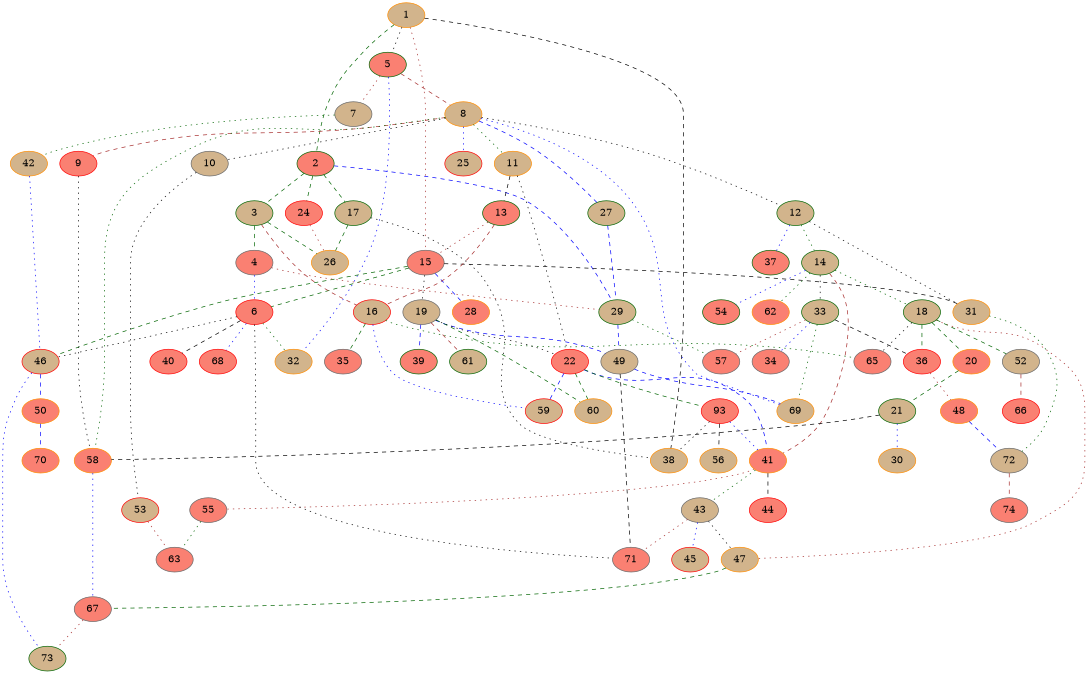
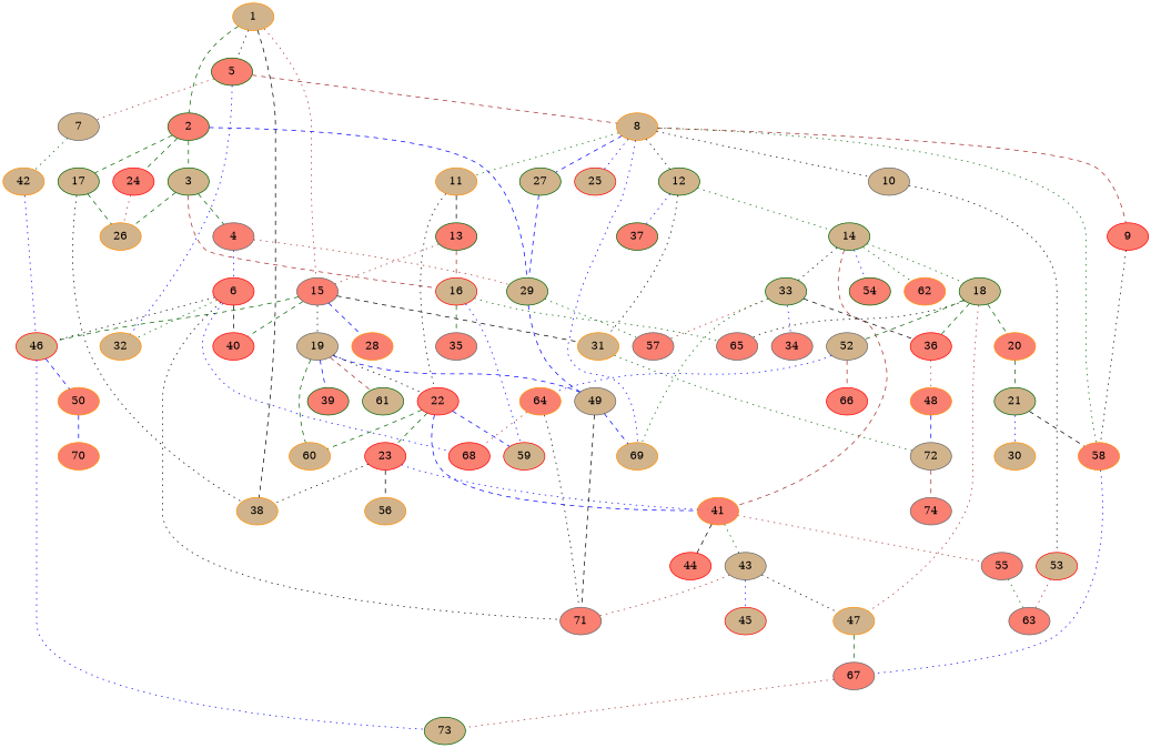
  graph {
    node [color=darkorange fillcolor=tan style=filled]
    edge [color=darkgreen style=dotted]
    2 [color=darkgreen fillcolor=salmon]
    1
    5 [color=darkgreen fillcolor=salmon]
    38
    15 [color=gray40 fillcolor=salmon]
    3 [color=darkgreen]
    17 [color=darkgreen]
    24 [color=red fillcolor=salmon]
    29 [color=darkgreen]
    7 [color=gray40]
    8
    32
    13 [color=darkgreen fillcolor=salmon]
    16 [color=red]
    4 [color=gray40 fillcolor=salmon]
    26
    49 [color=gray40]
    57 [color=gray40 fillcolor=salmon]
    6 [color=red fillcolor=salmon]
    35 [color=gray40 fillcolor=salmon]
    59 [color=red]
    65 [color=gray40 fillcolor=salmon]
    40 [color=red fillcolor=salmon]
    46 [color=red]
    68 [color=red fillcolor=salmon]
    71 [color=gray40 fillcolor=salmon]
    42
    9 [color=red fillcolor=salmon]
    10 [color=gray40]
    11
    12 [color=darkgreen]
    25 [color=red]
    27 [color=darkgreen]
    58 [fillcolor=salmon]
    69
    50 [fillcolor=salmon]
    73 [color=darkgreen]
    53 [color=red]
    22 [color=red fillcolor=salmon]
    14 [color=darkgreen]
    31
    37 [color=darkgreen fillcolor=salmon]
    67 [color=gray40 fillcolor=salmon]
    63 [color=gray40 fillcolor=salmon]
    41 [fillcolor=salmon]
    60
-   23 [color=red fillcolor=salmon label=93]
+   23 [color=red fillcolor=salmon]
    18 [color=darkgreen]
    33 [color=darkgreen]
    54 [color=darkgreen fillcolor=salmon]
    62 [fillcolor=salmon]
    72 [color=gray40]
    19 [color=gray40]
    28 [fillcolor=salmon]
    20 [fillcolor=salmon]
    36 [color=red fillcolor=salmon]
    47
    52 [color=gray40]
    34 [color=gray40 fillcolor=salmon]
    43 [color=gray40]
    44 [color=red fillcolor=salmon]
    55 [color=gray40 fillcolor=salmon]
    39 [color=darkgreen fillcolor=salmon]
    61 [color=darkgreen]
    21 [color=darkgreen]
    48 [fillcolor=salmon]
+   64 [fillcolor=salmon]
    66 [color=red fillcolor=salmon]
    30
    56
    74 [color=gray40 fillcolor=salmon]
    45 [color=red]
    70 [fillcolor=salmon]
    2 -- 3 [style=dashed]
    2 -- 17 [style=dashed]
    2 -- 24 [style=dashed]
    2 -- 29 [color=blue style=dashed]
    1 -- 2 [style=dashed]
    1 -- 5 [color=black]
    1 -- 38 [color=black style=dashed]
    1 -- 15 [color=brown]
    5 -- 7 [color=brown]
    5 -- 8 [color=brown style=dashed]
    5 -- 32 [color=blue]
-   15 -- 6 [style=dashed]
+   15 -- 40 [style=dashed]
    15 -- 46 [style=dashed]
    15 -- 31 [color=black style=dashed]
    15 -- 19 [color=black]
    15 -- 28 [color=blue style=dashed]
    3 -- 16 [color=brown style=dashed]
    3 -- 4 [style=dashed]
    3 -- 26 [style=dashed]
    17 -- 38 [color=black]
    17 -- 26 [style=dashed]
    24 -- 26 [color=brown]
    29 -- 49 [color=blue style=dashed]
    29 -- 57
    7 -- 42
    8 -- 9 [color=brown style=dashed]
    8 -- 10 [color=black]
    8 -- 11
    8 -- 12 [color=black]
    8 -- 25 [color=blue]
    8 -- 27 [color=blue style=dashed]
    8 -- 58
    8 -- 69 [color=blue]
    13 -- 15 [color=brown]
    13 -- 16 [color=brown style=dashed]
    16 -- 35 [style=dashed]
    16 -- 59 [color=blue]
    16 -- 65
    4 -- 29 [color=brown]
    4 -- 6 [color=blue]
    49 -- 71 [color=black style=dashed]
    49 -- 69 [color=blue style=dashed]
    6 -- 32
    6 -- 40 [color=black style=dashed]
    6 -- 46 [color=black]
    6 -- 68 [color=blue]
    6 -- 71 [color=black]
    46 -- 50 [color=blue style=dashed]
    46 -- 73 [color=blue]
    42 -- 46 [color=blue]
    9 -- 58 [color=black]
    10 -- 53 [color=black]
    11 -- 13 [color=black style=dashed]
    11 -- 22 [color=black]
    12 -- 14
    12 -- 31 [color=black]
    12 -- 37 [color=blue]
    27 -- 29 [color=blue style=dashed]
    58 -- 67 [color=blue]
    50 -- 70 [color=blue style=dashed]
    53 -- 63 [color=brown]
    22 -- 59 [color=blue style=dashed]
    22 -- 41 [color=blue style=dashed]
    22 -- 60 [style=dashed]
    22 -- 23 [style=dashed]
    14 -- 41 [color=brown style=dashed]
    14 -- 18
    14 -- 33 [color=black]
    14 -- 54 [color=blue]
    14 -- 62
    31 -- 72
    67 -- 73 [color=brown]
    41 -- 43
    41 -- 44 [color=black style=dashed]
    41 -- 55 [color=brown]
    23 -- 38 [color=black]
    23 -- 41 [color=blue]
    23 -- 56 [color=black style=dashed]
    18 -- 65 [color=black]
    18 -- 20 [style=dashed]
    18 -- 36 [style=dashed]
    18 -- 47 [color=brown]
    18 -- 52 [style=dashed]
    33 -- 57 [color=brown]
    33 -- 69
    33 -- 36 [color=black style=dashed]
    33 -- 34 [color=blue]
    72 -- 74 [color=brown style=dashed]
    19 -- 49 [color=blue style=dashed]
    19 -- 22 [color=black]
    19 -- 60 [style=dashed]
    19 -- 39 [color=blue style=dashed]
    19 -- 61 [color=brown style=dashed]
    20 -- 21 [style=dashed]
    36 -- 48 [color=brown]
    47 -- 67 [style=dashed]
+   52 -- 64 [color=blue]
    52 -- 66 [color=brown style=dashed]
    43 -- 71 [color=brown]
    43 -- 47 [color=black]
    43 -- 45 [color=blue]
    55 -- 63
    21 -- 58 [color=black style=dashed]
    21 -- 30 [color=blue]
    48 -- 72 [color=blue style=dashed]
+   64 -- 68 [color=brown]
+   64 -- 71 [color=black]
  }
